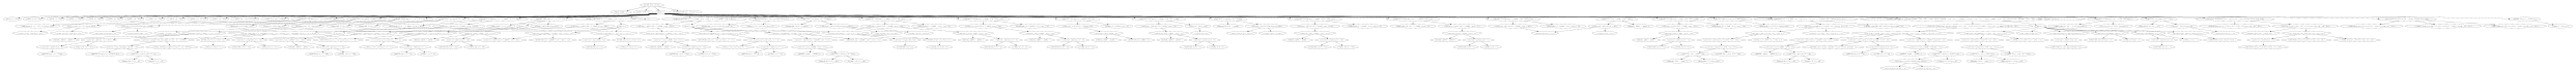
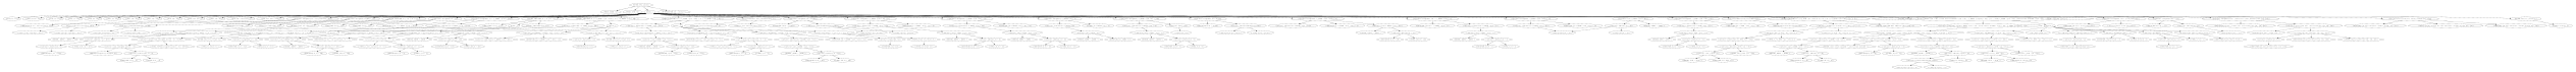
  digraph {
    fontname="Liberation Mono"
    node [fontname="Liberation Mono"]
    edge [fontname="Liberation Mono"]
    n1 [label="(METHOD,tftp_connect)"]
    n2 [label="(PARAM,_DWORD *a1)"]
    n3 [label="(PARAM,_BYTE *a2)"]
    n4 [label="(BLOCK,,)"]
    n5 [label="(METHOD_RETURN,int __fastcall)"]
    n6 [label="(LOCAL,v4: int)"]
    n7 [label="(LOCAL,result: int)"]
    n8 [label="(LOCAL,v6: int)"]
    n9 [label="(LOCAL,v7: int)"]
    n10 [label="(LOCAL,v8: int)"]
    n11 [label="(LOCAL,v9: int)"]
    n12 [label="(LOCAL,v10: int)"]
    n13 [label="(LOCAL,v11: int)"]
    n14 [label="(LOCAL,v12: int)"]
    n15 [label="(LOCAL,v13: int *)"]
    n16 [label="(LOCAL,v14: int)"]
    n17 [label="(LOCAL,v15: const char *)"]
    n18 [label="(LOCAL,v16: char [ 128 ])"]
    n19 [label="(<operator>.assignment,v4 = Curl_ccalloc(1, 336))"]
    n20 [label="(<operator>.assignment,a1[188] = v4)"]
    n21 [label="(CONTROL_STRUCTURE,if ( !v4 ),if ( !v4 ))"]
    n22 [label="(<operator>.assignment,v6 = v4)"]
    n23 [label="(<operator>.assignment,v7 = *(_DWORD *)(*a1 + 1576))"]
    n24 [label="(CONTROL_STRUCTURE,if ( v7 ),if ( v7 ))"]
    n25 [label="(CONTROL_STRUCTURE,if ( !*(_DWORD *)(v4 + 328) ),if ( !*(_DWORD *)(v4 + 328) ))"]
    n26 [label="(CONTROL_STRUCTURE,if ( !*(_DWORD *)(v6 + 332) ),if ( !*(_DWORD *)(v6 + 332) ))"]
    n27 [label="(Curl_conncontrol,Curl_conncontrol(a1, 1))"]
    n28 [label="(<operator>.assignment,v8 = a1[105])"]
    n29 [label="(<operator>.assignment,*(_DWORD *)(v6 + 16) = a1)"]
    n30 [label="(<operator>.assignment,*(_DWORD *)(v6 + 20) = v8)"]
    n31 [label="(<operator>.assignment,*(_DWORD *)v6 = 0)"]
    n32 [label="(<operator>.assignment,*(_DWORD *)(v6 + 8) = -100)"]
    n33 [label="(<operator>.assignment,v9 = a1[20])"]
    n34 [label="(<operator>.assignment,*(_DWORD *)(v6 + 320) = v7)"]
    n35 [label="(<operator>.assignment,v10 = *(_DWORD *)(v9 + 4))"]
    n36 [label="(<operator>.assignment,*(_DWORD *)(v6 + 324) = v7)"]
    n37 [label="(<operator>.assignment,*(_WORD *)(v6 + 52) = v10)"]
    n38 [label="(tftp_set_timeouts,tftp_set_timeouts(v6))"]
    n39 [label="(CONTROL_STRUCTURE,if ( (*((_BYTE *)a1 + 591) & 2) != 0 ),if ( (*((_BYTE *)a1 + 591) & 2) != 0 ))"]
    n40 [label="(CONTROL_STRUCTURE,if ( !bind(*(_DWORD *)(v6 + 20), (const struct sockaddr *)(v6 + 52), *(_DWORD *)(a1[20] + 16)) ),if ( !bind(*(_DWORD *)(v6 + 20), (const struct sockaddr *)(v6 + 52), *(_DWORD *)(a1[20] + 16)) ))"]
    n41 [label="(<operator>.assignment,v13 = _errno_location())"]
    n42 [label="(<operator>.assignment,v14 = *a1)"]
    n43 [label="(<operator>.assignment,v15 = (const char *)Curl_strerror(*v13, v16, 128))"]
    n44 [label="(Curl_failf,Curl_failf(v14, \"bind() failed; %s\", v15))"]
    n45 [label="(RETURN,return 7;,return 7;)"]
    n46 [label="(IDENTIFIER,v4,v4 = Curl_ccalloc(1, 336))"]
    n47 [label="(Curl_ccalloc,Curl_ccalloc(1, 336))"]
    n48 [label="(<operator>.indirectIndexAccess,a1[188])"]
    n49 [label="(IDENTIFIER,v4,a1[188] = v4)"]
    n50 [label="(<operator>.logicalNot,!v4)"]
    n51 [label="(RETURN,return 27;,return 27;)"]
    n52 [label="(IDENTIFIER,v6,v6 = v4)"]
    n53 [label="(IDENTIFIER,v4,v6 = v4)"]
    n54 [label="(IDENTIFIER,v7,v7 = *(_DWORD *)(*a1 + 1576))"]
    n55 [label="(<operator>.indirection,*(_DWORD *)(*a1 + 1576))"]
    n56 [label="(IDENTIFIER,v7,if ( v7 ))"]
    n57 [label="(BLOCK,,)"]
    n58 [label="(CONTROL_STRUCTURE,else,else)"]
    n59 [label="(<operator>.logicalNot,!*(_DWORD *)(v4 + 328))"]
    n60 [label="(BLOCK,,)"]
    n61 [label="(<operator>.logicalNot,!*(_DWORD *)(v6 + 332))"]
    n62 [label="(BLOCK,,)"]
    n63 [label="(IDENTIFIER,a1,Curl_conncontrol(a1, 1))"]
    n64 [label="(LITERAL,1,Curl_conncontrol(a1, 1))"]
    n65 [label="(IDENTIFIER,v8,v8 = a1[105])"]
    n66 [label="(<operator>.indirectIndexAccess,a1[105])"]
    n67 [label="(<operator>.indirection,*(_DWORD *)(v6 + 16))"]
    n68 [label="(IDENTIFIER,a1,*(_DWORD *)(v6 + 16) = a1)"]
    n69 [label="(<operator>.indirection,*(_DWORD *)(v6 + 20))"]
    n70 [label="(IDENTIFIER,v8,*(_DWORD *)(v6 + 20) = v8)"]
    n71 [label="(<operator>.indirection,*(_DWORD *)v6)"]
    n72 [label="(LITERAL,0,*(_DWORD *)v6 = 0)"]
    n73 [label="(<operator>.indirection,*(_DWORD *)(v6 + 8))"]
    n74 [label="(<operator>.minus,-100)"]
    n75 [label="(IDENTIFIER,v9,v9 = a1[20])"]
    n76 [label="(<operator>.indirectIndexAccess,a1[20])"]
    n77 [label="(<operator>.indirection,*(_DWORD *)(v6 + 320))"]
    n78 [label="(IDENTIFIER,v7,*(_DWORD *)(v6 + 320) = v7)"]
    n79 [label="(IDENTIFIER,v10,v10 = *(_DWORD *)(v9 + 4))"]
    n80 [label="(<operator>.indirection,*(_DWORD *)(v9 + 4))"]
    n81 [label="(<operator>.indirection,*(_DWORD *)(v6 + 324))"]
    n82 [label="(IDENTIFIER,v7,*(_DWORD *)(v6 + 324) = v7)"]
    n83 [label="(<operator>.indirection,*(_WORD *)(v6 + 52))"]
    n84 [label="(IDENTIFIER,v10,*(_WORD *)(v6 + 52) = v10)"]
    n85 [label="(IDENTIFIER,v6,tftp_set_timeouts(v6))"]
    n86 [label="(<operator>.notEquals,(*((_BYTE *)a1 + 591) & 2) != 0)"]
    n87 [label="(CONTROL_STRUCTURE,goto LABEL_10;,goto LABEL_10;)"]
    n88 [label="(<operator>.logicalNot,!bind(*(_DWORD *)(v6 + 20), (const struct sockaddr *)(v6 + 52), *(_DWORD *)(a1[20] + 16)))"]
    n89 [label="(BLOCK,,)"]
    n90 [label="(IDENTIFIER,v13,v13 = _errno_location())"]
    n91 [label="(_errno_location,_errno_location())"]
    n92 [label="(IDENTIFIER,v14,v14 = *a1)"]
    n93 [label="(<operator>.indirection,*a1)"]
    n94 [label="(IDENTIFIER,v15,v15 = (const char *)Curl_strerror(*v13, v16, 128))"]
    n95 [label="(<operator>.cast,(const char *)Curl_strerror(*v13, v16, 128))"]
    n96 [label="(IDENTIFIER,v14,Curl_failf(v14, \"bind() failed; %s\", v15))"]
    n97 [label="(LITERAL,\"bind() failed; %s\",Curl_failf(v14, \"bind() failed; %s\", v15))"]
    n98 [label="(IDENTIFIER,v15,Curl_failf(v14, \"bind() failed; %s\", v15))"]
    n99 [label="(LITERAL,7,return 7;)"]
    n100 [label="(LITERAL,1,Curl_ccalloc(1, 336))"]
    n101 [label="(LITERAL,336,Curl_ccalloc(1, 336))"]
    n102 [label="(IDENTIFIER,a1,a1[188] = v4)"]
    n103 [label="(LITERAL,188,a1[188] = v4)"]
    n104 [label="(LITERAL,27,return 27;)"]
    n105 [label="(<operator>.cast,(_DWORD *)(*a1 + 1576))"]
    n106 [label="(UNKNOWN,_DWORD *,_DWORD *)"]
    n107 [label="(<operator>.addition,*a1 + 1576)"]
    n108 [label="(<operator>.indirection,*a1)"]
    n109 [label="(LITERAL,1576,*a1 + 1576)"]
    n110 [label="(IDENTIFIER,a1,*a1 + 1576)"]
    n111 [label="(CONTROL_STRUCTURE,if ( (unsigned int)(v7 - 8) > 0xFFB0 ),if ( (unsigned int)(v7 - 8) > 0xFFB0 ))"]
    n112 [label="(BLOCK,,)"]
    n113 [label="(<operator>.greaterThan,(unsigned int)(v7 - 8) > 0xFFB0)"]
    n114 [label="(RETURN,return 71;,return 71;)"]
    n115 [label="(<operator>.cast,(unsigned int)(v7 - 8))"]
    n116 [label="(LITERAL,0xFFB0,(unsigned int)(v7 - 8) > 0xFFB0)"]
    n117 [label="(LITERAL,71,return 71;)"]
    n118 [label="(UNKNOWN,unsigned int,unsigned int)"]
    n119 [label="(<operator>.subtraction,v7 - 8)"]
    n120 [label="(IDENTIFIER,v7,v7 - 8)"]
    n121 [label="(LITERAL,8,v7 - 8)"]
    n122 [label="(<operator>.assignment,v7 = 512)"]
    n123 [label="(IDENTIFIER,v7,v7 = 512)"]
    n124 [label="(LITERAL,512,v7 = 512)"]
    n125 [label="(<operator>.indirection,*(_DWORD *)(v4 + 328))"]
    n126 [label="(<operator>.assignment,v11 = Curl_ccalloc(1, v7 + 4))"]
    n127 [label="(<operator>.assignment,*(_DWORD *)(v6 + 328) = v11)"]
    n128 [label="(CONTROL_STRUCTURE,if ( !v11 ),if ( !v11 ))"]
    n129 [label="(<operator>.cast,(_DWORD *)(v4 + 328))"]
    n130 [label="(UNKNOWN,_DWORD *,_DWORD *)"]
    n131 [label="(<operator>.addition,v4 + 328)"]
    n132 [label="(IDENTIFIER,v4,v4 + 328)"]
    n133 [label="(LITERAL,328,v4 + 328)"]
    n134 [label="(IDENTIFIER,v11,v11 = Curl_ccalloc(1, v7 + 4))"]
    n135 [label="(Curl_ccalloc,Curl_ccalloc(1, v7 + 4))"]
    n136 [label="(<operator>.indirection,*(_DWORD *)(v6 + 328))"]
    n137 [label="(IDENTIFIER,v11,*(_DWORD *)(v6 + 328) = v11)"]
    n138 [label="(<operator>.logicalNot,!v11)"]
    n139 [label="(RETURN,return 27;,return 27;)"]
    n140 [label="(LITERAL,1,Curl_ccalloc(1, v7 + 4))"]
    n141 [label="(<operator>.addition,v7 + 4)"]
    n142 [label="(IDENTIFIER,v7,v7 + 4)"]
    n143 [label="(LITERAL,4,v7 + 4)"]
    n144 [label="(<operator>.cast,(_DWORD *)(v6 + 328))"]
    n145 [label="(UNKNOWN,_DWORD *,_DWORD *)"]
    n146 [label="(<operator>.addition,v6 + 328)"]
    n147 [label="(IDENTIFIER,v6,v6 + 328)"]
    n148 [label="(LITERAL,328,v6 + 328)"]
    n149 [label="(IDENTIFIER,v11,!v11)"]
    n150 [label="(LITERAL,27,return 27;)"]
    n151 [label="(<operator>.indirection,*(_DWORD *)(v6 + 332))"]
    n152 [label="(<operator>.assignment,v12 = Curl_ccalloc(1, v7 + 4))"]
    n153 [label="(<operator>.assignment,*(_DWORD *)(v6 + 332) = v12)"]
    n154 [label="(CONTROL_STRUCTURE,if ( !v12 ),if ( !v12 ))"]
    n155 [label="(<operator>.cast,(_DWORD *)(v6 + 332))"]
    n156 [label="(UNKNOWN,_DWORD *,_DWORD *)"]
    n157 [label="(<operator>.addition,v6 + 332)"]
    n158 [label="(IDENTIFIER,v6,v6 + 332)"]
    n159 [label="(LITERAL,332,v6 + 332)"]
    n160 [label="(IDENTIFIER,v12,v12 = Curl_ccalloc(1, v7 + 4))"]
    n161 [label="(Curl_ccalloc,Curl_ccalloc(1, v7 + 4))"]
    n162 [label="(<operator>.indirection,*(_DWORD *)(v6 + 332))"]
    n163 [label="(IDENTIFIER,v12,*(_DWORD *)(v6 + 332) = v12)"]
    n164 [label="(<operator>.logicalNot,!v12)"]
    n165 [label="(RETURN,return 27;,return 27;)"]
    n166 [label="(LITERAL,1,Curl_ccalloc(1, v7 + 4))"]
    n167 [label="(<operator>.addition,v7 + 4)"]
    n168 [label="(IDENTIFIER,v7,v7 + 4)"]
    n169 [label="(LITERAL,4,v7 + 4)"]
    n170 [label="(<operator>.cast,(_DWORD *)(v6 + 332))"]
    n171 [label="(UNKNOWN,_DWORD *,_DWORD *)"]
    n172 [label="(<operator>.addition,v6 + 332)"]
    n173 [label="(IDENTIFIER,v6,v6 + 332)"]
    n174 [label="(LITERAL,332,v6 + 332)"]
    n175 [label="(IDENTIFIER,v12,!v12)"]
    n176 [label="(LITERAL,27,return 27;)"]
    n177 [label="(IDENTIFIER,a1,v8 = a1[105])"]
    n178 [label="(LITERAL,105,v8 = a1[105])"]
    n179 [label="(<operator>.cast,(_DWORD *)(v6 + 16))"]
    n180 [label="(UNKNOWN,_DWORD *,_DWORD *)"]
    n181 [label="(<operator>.addition,v6 + 16)"]
    n182 [label="(IDENTIFIER,v6,v6 + 16)"]
    n183 [label="(LITERAL,16,v6 + 16)"]
    n184 [label="(<operator>.cast,(_DWORD *)(v6 + 20))"]
    n185 [label="(UNKNOWN,_DWORD *,_DWORD *)"]
    n186 [label="(<operator>.addition,v6 + 20)"]
    n187 [label="(IDENTIFIER,v6,v6 + 20)"]
    n188 [label="(LITERAL,20,v6 + 20)"]
    n189 [label="(<operator>.cast,(_DWORD *)v6)"]
    n190 [label="(UNKNOWN,_DWORD *,_DWORD *)"]
    n191 [label="(IDENTIFIER,v6,(_DWORD *)v6)"]
    n192 [label="(<operator>.cast,(_DWORD *)(v6 + 8))"]
    n193 [label="(LITERAL,100,-100)"]
    n194 [label="(UNKNOWN,_DWORD *,_DWORD *)"]
    n195 [label="(<operator>.addition,v6 + 8)"]
    n196 [label="(IDENTIFIER,v6,v6 + 8)"]
    n197 [label="(LITERAL,8,v6 + 8)"]
    n198 [label="(IDENTIFIER,a1,v9 = a1[20])"]
    n199 [label="(LITERAL,20,v9 = a1[20])"]
    n200 [label="(<operator>.cast,(_DWORD *)(v6 + 320))"]
    n201 [label="(UNKNOWN,_DWORD *,_DWORD *)"]
    n202 [label="(<operator>.addition,v6 + 320)"]
    n203 [label="(IDENTIFIER,v6,v6 + 320)"]
    n204 [label="(LITERAL,320,v6 + 320)"]
    n205 [label="(<operator>.cast,(_DWORD *)(v9 + 4))"]
    n206 [label="(UNKNOWN,_DWORD *,_DWORD *)"]
    n207 [label="(<operator>.addition,v9 + 4)"]
    n208 [label="(IDENTIFIER,v9,v9 + 4)"]
    n209 [label="(LITERAL,4,v9 + 4)"]
    n210 [label="(IDENTIFIER,v6,v6 + 324)"]
    n211 [label="(<operator>.cast,(_DWORD *)(v6 + 324))"]
    n212 [label="(UNKNOWN,_DWORD *,_DWORD *)"]
    n213 [label="(<operator>.addition,v6 + 324)"]
    n214 [label="(LITERAL,324,v6 + 324)"]
    n215 [label="(<operator>.cast,(_WORD *)(v6 + 52))"]
    n216 [label="(UNKNOWN,_WORD *,_WORD *)"]
    n217 [label="(<operator>.addition,v6 + 52)"]
    n218 [label="(IDENTIFIER,v6,v6 + 52)"]
    n219 [label="(LITERAL,52,v6 + 52)"]
    n220 [label="(<operator>.and,*((_BYTE *)a1 + 591) & 2)"]
    n221 [label="(LITERAL,0,(*((_BYTE *)a1 + 591) & 2) != 0)"]
    n222 [label="(<operator>.indirection,*((_BYTE *)a1 + 591))"]
    n223 [label="(LITERAL,2,*((_BYTE *)a1 + 591) & 2)"]
    n224 [label="(<operator>.addition,(_BYTE *)a1 + 591)"]
    n225 [label="(<operator>.cast,(_BYTE *)a1)"]
    n226 [label="(LITERAL,591,(_BYTE *)a1 + 591)"]
    n227 [label="(UNKNOWN,_BYTE *,_BYTE *)"]
    n228 [label="(IDENTIFIER,a1,(_BYTE *)a1)"]
    n229 [label="(bind,bind(*(_DWORD *)(v6 + 20), (const struct sockaddr *)(v6 + 52), *(_DWORD *)(a1[20] + 16)))"]
    n230 [label="(<operators>.assignmentOr,*((_BYTE *)a1 + 591) |= 2u)"]
    n231 [label="(JUMP_TARGET,LABEL_10)"]
    n232 [label="(Curl_pgrsStartNow,Curl_pgrsStartNow(*a1))"]
    n233 [label="(<operator>.assignment,result = 0)"]
    n234 [label="(<operator>.assignment,*a2 = 1)"]
    n235 [label="(RETURN,return result;,return result;)"]
    n236 [label="(<operator>.indirection,*(_DWORD *)(v6 + 20))"]
    n237 [label="(<operator>.cast,(const struct sockaddr *)(v6 + 52))"]
    n238 [label="(<operator>.indirection,*(_DWORD *)(a1[20] + 16))"]
    n239 [label="(<operator>.cast,(_DWORD *)(v6 + 20))"]
    n240 [label="(UNKNOWN,const struct sockaddr *,const struct sockaddr *)"]
    n241 [label="(<operator>.addition,v6 + 52)"]
    n242 [label="(<operator>.cast,(_DWORD *)(a1[20] + 16))"]
    n243 [label="(UNKNOWN,_DWORD *,_DWORD *)"]
    n244 [label="(<operator>.addition,v6 + 20)"]
    n245 [label="(IDENTIFIER,v6,v6 + 20)"]
    n246 [label="(LITERAL,20,v6 + 20)"]
    n247 [label="(IDENTIFIER,v6,v6 + 52)"]
    n248 [label="(LITERAL,52,v6 + 52)"]
    n249 [label="(UNKNOWN,_DWORD *,_DWORD *)"]
    n250 [label="(<operator>.addition,a1[20] + 16)"]
    n251 [label="(<operator>.indirectIndexAccess,a1[20])"]
    n252 [label="(LITERAL,16,a1[20] + 16)"]
    n253 [label="(IDENTIFIER,a1,a1[20] + 16)"]
    n254 [label="(LITERAL,20,a1[20] + 16)"]
    n255 [label="(<operator>.indirection,*((_BYTE *)a1 + 591))"]
    n256 [label="(LITERAL,2u,*((_BYTE *)a1 + 591) |= 2u)"]
    n257 [label="(<operator>.indirection,*a1)"]
    n258 [label="(IDENTIFIER,result,result = 0)"]
    n259 [label="(LITERAL,0,result = 0)"]
    n260 [label="(<operator>.indirection,*a2)"]
    n261 [label="(LITERAL,1,*a2 = 1)"]
    n262 [label="(IDENTIFIER,result,return result;)"]
    n263 [label="(<operator>.addition,(_BYTE *)a1 + 591)"]
    n264 [label="(<operator>.cast,(_BYTE *)a1)"]
    n265 [label="(LITERAL,591,(_BYTE *)a1 + 591)"]
    n266 [label="(UNKNOWN,_BYTE *,_BYTE *)"]
    n267 [label="(IDENTIFIER,a1,(_BYTE *)a1)"]
    n268 [label="(IDENTIFIER,a1,Curl_pgrsStartNow(*a1))"]
    n269 [label="(IDENTIFIER,a2,*a2 = 1)"]
    n270 [label="(IDENTIFIER,a1,v14 = *a1)"]
    n271 [label="(UNKNOWN,const char *,const char *)"]
    n272 [label="(Curl_strerror,Curl_strerror(*v13, v16, 128))"]
    n273 [label="(<operator>.indirection,*v13)"]
    n274 [label="(IDENTIFIER,v16,Curl_strerror(*v13, v16, 128))"]
    n275 [label="(LITERAL,128,Curl_strerror(*v13, v16, 128))"]
    n276 [label="(IDENTIFIER,v13,Curl_strerror(*v13, v16, 128))"]
    n1 -> n2
    n1 -> n3
    n1 -> n4
    n1 -> n5
    n4 -> n6
    n4 -> n7
    n4 -> n8
    n4 -> n9
    n4 -> n10
    n4 -> n11
    n4 -> n12
    n4 -> n13
    n4 -> n14
    n4 -> n15
    n4 -> n16
    n4 -> n17
    n4 -> n18
    n4 -> n19
    n4 -> n20
    n4 -> n21
    n4 -> n22
    n4 -> n23
    n4 -> n24
    n4 -> n25
    n4 -> n26
    n4 -> n27
    n4 -> n28
    n4 -> n29
    n4 -> n30
    n4 -> n31
    n4 -> n32
    n4 -> n33
    n4 -> n34
    n4 -> n35
    n4 -> n36
    n4 -> n37
    n4 -> n38
    n4 -> n39
    n4 -> n40
    n4 -> n41
    n4 -> n42
    n4 -> n43
    n4 -> n44
    n4 -> n45
    n19 -> n46
    n19 -> n47
    n20 -> n48
    n20 -> n49
    n21 -> n50
    n21 -> n51
    n22 -> n52
    n22 -> n53
    n23 -> n54
    n23 -> n55
    n24 -> n56
    n24 -> n57
    n24 -> n58
    n25 -> n59
    n25 -> n60
    n26 -> n61
    n26 -> n62
    n27 -> n63
    n27 -> n64
    n28 -> n65
    n28 -> n66
    n29 -> n67
    n29 -> n68
    n30 -> n69
    n30 -> n70
    n31 -> n71
    n31 -> n72
    n32 -> n73
    n32 -> n74
    n33 -> n75
    n33 -> n76
    n34 -> n77
    n34 -> n78
    n35 -> n79
    n35 -> n80
    n36 -> n81
    n36 -> n82
    n37 -> n83
    n37 -> n84
    n38 -> n85
    n39 -> n86
    n39 -> n87
    n40 -> n88
    n40 -> n89
    n41 -> n90
    n41 -> n91
    n42 -> n92
    n42 -> n93
    n43 -> n94
    n43 -> n95
    n44 -> n96
    n44 -> n97
    n44 -> n98
    n45 -> n99
    n47 -> n100
    n47 -> n101
    n48 -> n102
    n48 -> n103
    n51 -> n104
    n55 -> n105
    n57 -> n111
    n58 -> n112
    n59 -> n125
    n60 -> n126
    n60 -> n127
    n60 -> n128
    n61 -> n151
    n62 -> n152
    n62 -> n153
    n62 -> n154
    n66 -> n177
    n66 -> n178
    n67 -> n179
    n69 -> n184
    n71 -> n189
    n73 -> n192
    n74 -> n193
    n76 -> n198
    n76 -> n199
-   n77 -> n200
+   n34 -> n200
    n80 -> n205
    n81 -> n210
    n83 -> n215
    n86 -> n220
    n86 -> n221
    n88 -> n229
    n89 -> n230
    n89 -> n231
    n89 -> n232
    n89 -> n233
    n89 -> n234
    n89 -> n235
    n93 -> n270
    n95 -> n271
    n95 -> n272
    n105 -> n106
    n105 -> n107
    n107 -> n108
    n107 -> n109
    n108 -> n110
    n111 -> n113
    n111 -> n114
    n112 -> n122
    n113 -> n115
    n113 -> n116
    n114 -> n117
    n115 -> n118
    n115 -> n119
    n119 -> n120
    n119 -> n121
    n122 -> n123
    n122 -> n124
    n125 -> n129
    n126 -> n134
    n126 -> n135
    n127 -> n136
    n127 -> n137
    n128 -> n138
    n128 -> n139
    n129 -> n130
    n129 -> n131
    n131 -> n132
    n131 -> n133
    n135 -> n140
    n135 -> n141
    n138 -> n149
    n139 -> n150
    n141 -> n142
    n141 -> n143
    n144 -> n136
    n144 -> n145
    n144 -> n146
    n146 -> n147
    n146 -> n148
    n151 -> n155
    n152 -> n160
    n152 -> n161
    n153 -> n162
    n153 -> n163
    n154 -> n164
    n154 -> n165
    n155 -> n156
    n155 -> n157
    n157 -> n158
    n157 -> n159
    n161 -> n166
    n161 -> n167
    n162 -> n170
    n164 -> n175
    n165 -> n176
    n167 -> n168
    n167 -> n169
    n170 -> n171
    n170 -> n172
    n172 -> n173
    n172 -> n174
    n179 -> n180
    n179 -> n181
    n181 -> n182
    n181 -> n183
    n184 -> n185
    n184 -> n186
    n186 -> n187
    n186 -> n188
    n189 -> n190
    n189 -> n191
    n192 -> n194
    n192 -> n195
    n195 -> n196
    n195 -> n197
    n200 -> n201
    n200 -> n202
    n202 -> n203
    n202 -> n204
    n205 -> n206
    n205 -> n207
    n207 -> n208
    n207 -> n209
    n211 -> n212
    n211 -> n213
    n213 -> n210
    n213 -> n214
    n215 -> n216
    n215 -> n217
    n217 -> n218
    n217 -> n219
    n220 -> n222
    n220 -> n223
    n222 -> n224
    n224 -> n225
    n224 -> n226
    n225 -> n227
    n225 -> n228
    n229 -> n236
    n229 -> n237
    n229 -> n238
    n230 -> n255
    n230 -> n256
    n232 -> n257
    n233 -> n258
    n233 -> n259
    n234 -> n260
    n234 -> n261
    n235 -> n262
    n236 -> n239
    n237 -> n240
    n237 -> n241
    n238 -> n242
    n239 -> n243
    n239 -> n244
    n241 -> n247
    n241 -> n248
    n242 -> n249
    n242 -> n250
    n244 -> n245
    n244 -> n246
    n250 -> n251
    n250 -> n252
    n251 -> n253
    n251 -> n254
    n255 -> n263
    n257 -> n268
    n260 -> n269
    n263 -> n264
    n263 -> n265
    n264 -> n266
    n264 -> n267
    n272 -> n273
    n272 -> n274
    n272 -> n275
    n273 -> n276
  }
